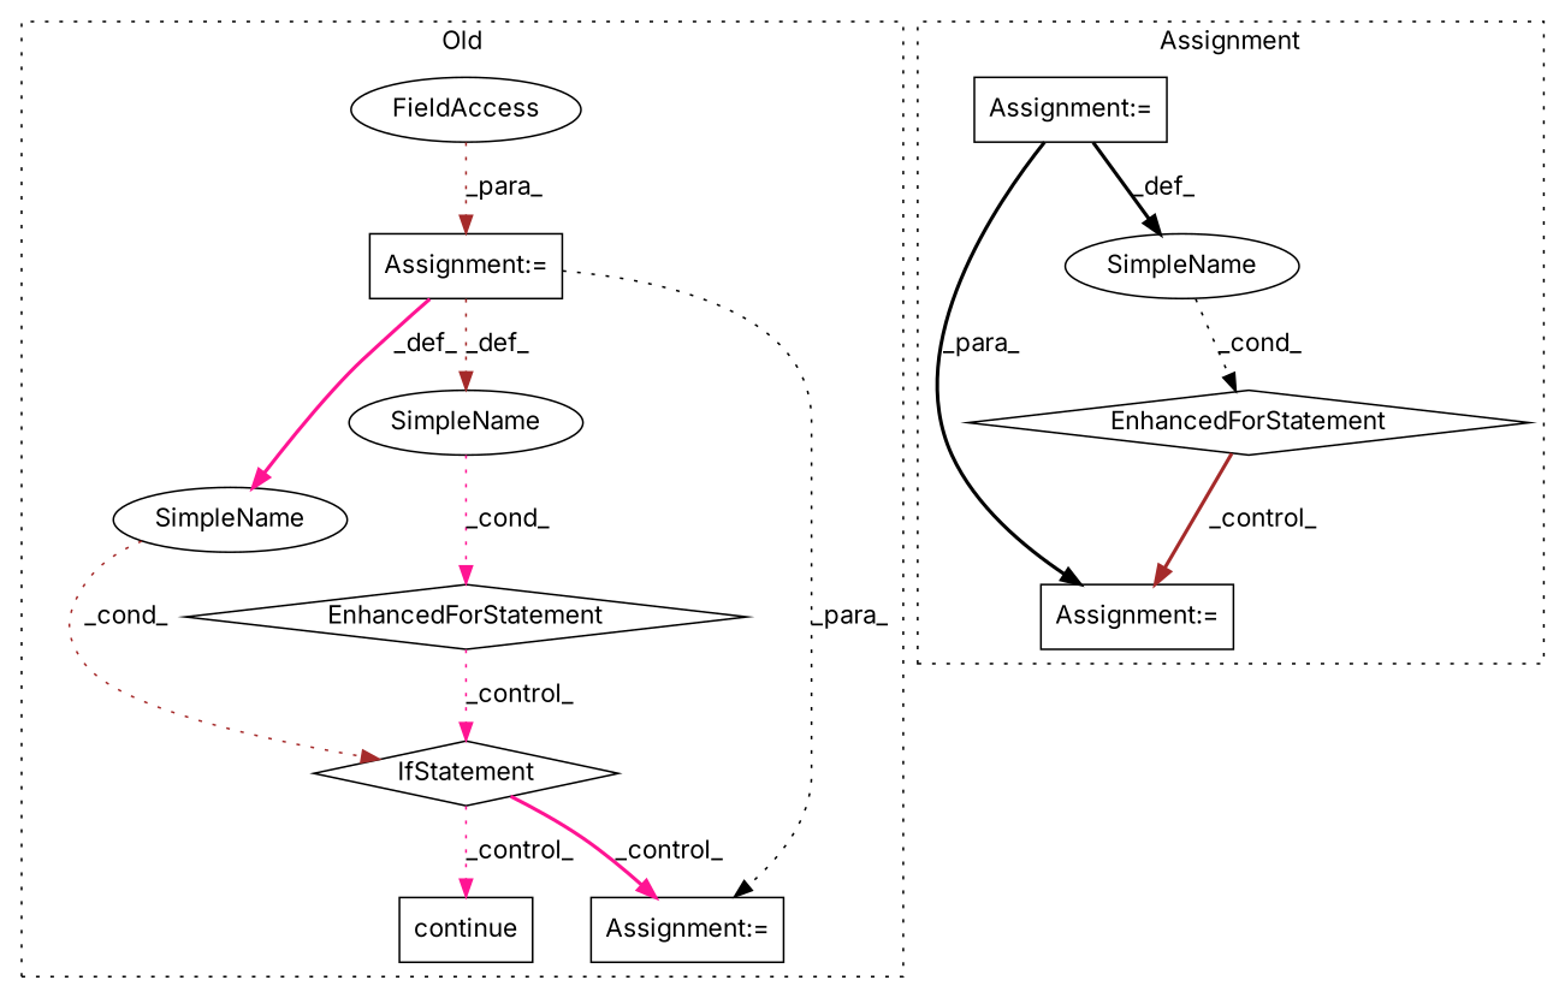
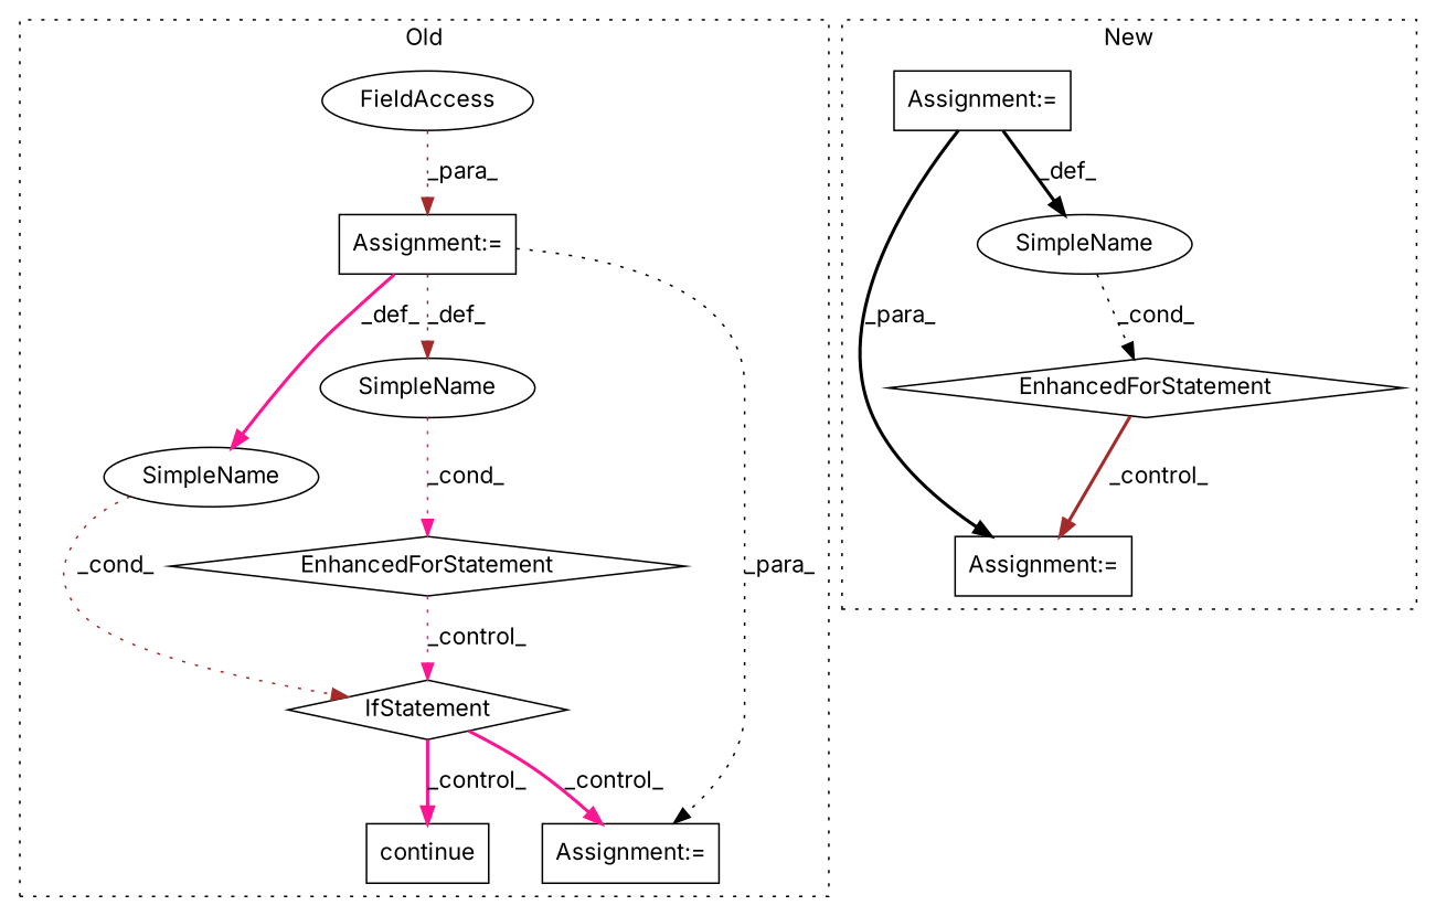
  digraph {
    fontname=Inter
    node [a=7 fontname=Inter l="53,2" s="582,663" shape=box]
    edge [color=deeppink fontname=Inter style=dotted]
    n1 [a=18 l=9 label=continue s=722]
    n2 [a=25 l="10,2" label=IfStatement s="673,710" shape=diamond]
    n3 [a=42 label=SimpleName shape=ellipse l="" s=""]
    n4 [label="Assignment:="]
    n5 [a=42 l=3 label=SimpleName s=639 shape=ellipse]
    n6 [a=70 label=EnhancedForStatement shape=diamond]
    n7 [l=1 label="Assignment:=" s=747]
    n8 [a=22 l=18 label=FieldAccess s=645 shape=ellipse]
    n9 [a=70 l="63,2" label=EnhancedForStatement s="621,695" shape=diamond]
    n10 [l=1 label="Assignment:=" s=559]
    n11 [l=26 label="Assignment:=" s=844]
    n12 [a=42 l=2 label=SimpleName s=688 shape=ellipse]
    subgraph cluster_1 {
      label=Old
      style=dotted
      n1
      n2
      n3
      n4
      n5
      n6
      n7
      n8
    }
    subgraph cluster_2 {
-     label=Assignment
+     label=New
      style=dotted
      n9
      n10
      n11
      n12
    }
-   n2 -> n1 [label=_control_]
+   n2 -> n1 [label=_control_ style=bold]
    n2 -> n7 [label=_control_ style=bold]
    n3 -> n2 [color=brown label=_cond_]
    n4 -> n3 [label=_def_ style=bold]
    n4 -> n5 [color=brown label=_def_]
    n4 -> n7 [color=black label=_para_]
    n5 -> n6 [label=_cond_]
    n6 -> n2 [label=_control_]
    n8 -> n4 [color=brown label=_para_]
    n9 -> n11 [color=brown label=_control_ style=bold]
    n10 -> n11 [color=black label=_para_ style=bold]
    n10 -> n12 [color=black label=_def_ style=bold]
    n12 -> n9 [color=black label=_cond_]
  }
